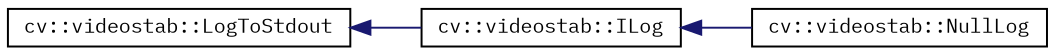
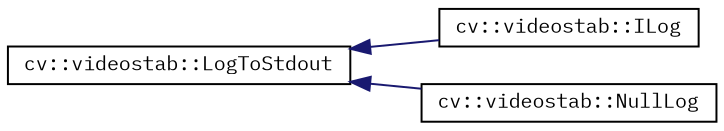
  digraph {
    fontname="IBM Plex Mono"
    rankdir=LR
    node [color=black fillcolor=white fontname="IBM Plex Mono" fontsize=10 shape=record style=filled]
    edge [color=midnightblue dir=back fontname="IBM Plex Mono" fontsize=10 labelfontname=Helvetica labelfontsize=10 style=solid]
    n1 [height=0.2 label="cv::videostab::ILog" width=0.4]
    n2 [height=0.2 label="cv::videostab::NullLog" width=0.4]
    n3 [height=0.2 label="cv::videostab::LogToStdout" width=0.4]
-   n1 -> n2
+   n3 -> n2
    n3 -> n1
  }
